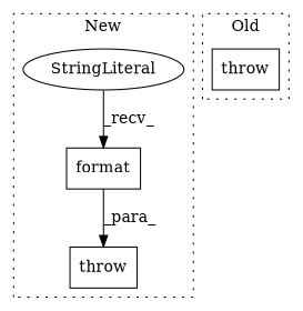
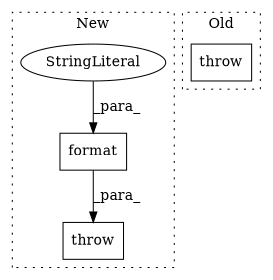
  digraph {
    node [a=53 l=6 shape=box]
    n1 [label=throw s=1354]
    n2 [a=32 l="7,1" label=format s="1440,1448"]
    n3 [a=45 l=68 label=StringLiteral s=1371 shape=ellipse]
    n4 [label=throw s=1390]
    subgraph cluster_1 {
      label=New
      style=dotted
      n1
      n2
      n3
    }
    subgraph cluster_2 {
      label=Old
      style=dotted
      n4
    }
    n2 -> n1 [label=_para_]
-   n3 -> n2 [label=_recv_]
+   n3 -> n2 [label=_para_]
  }
